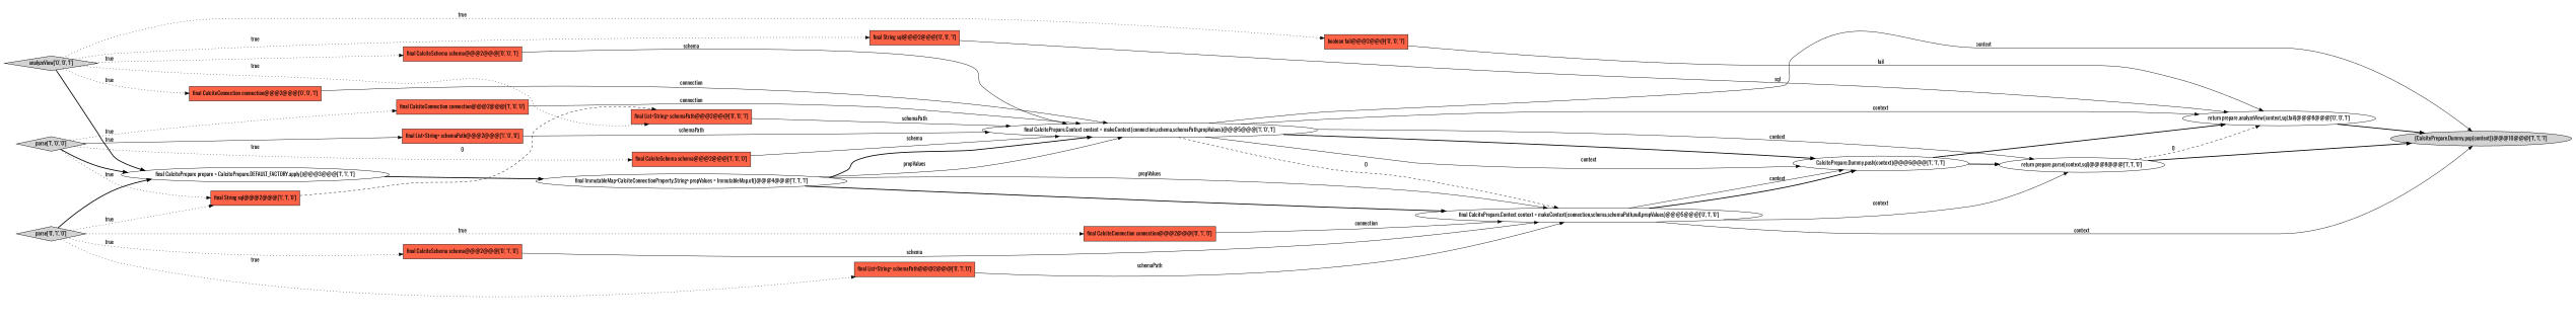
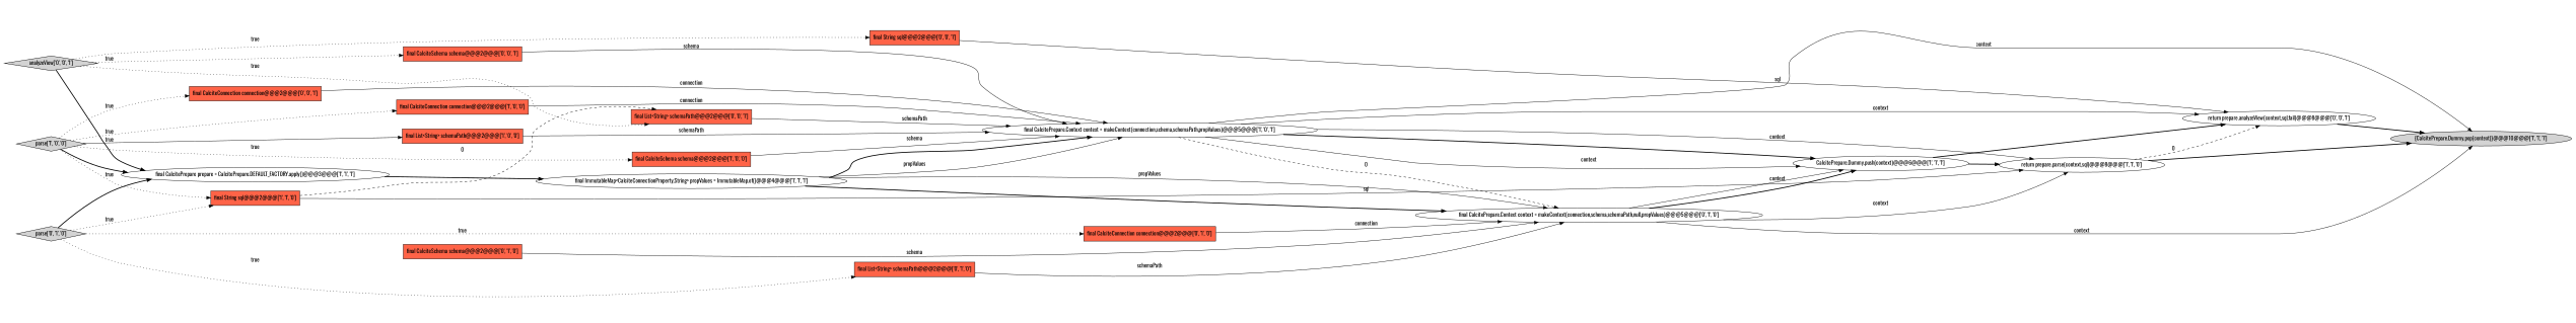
  digraph {
    fontname=Oswald
    rankdir=LR
    node [fillcolor=tomato fontname=Oswald shape=box style=filled]
    edge [fontname=Oswald style=solid]
    n1 [label="final CalciteSchema schema@@@2@@@['0', '1', '0']"]
    n2 [fillcolor=white label="final CalcitePrepare.Context context = makeContext(connection,schema,schemaPath,null,propValues)@@@5@@@['0', '1', '0']" shape=ellipse]
    n3 [fillcolor=white label="CalcitePrepare.Dummy.push(context)@@@6@@@['1', '1', '1']" shape=ellipse]
    n4 [fillcolor=white label="return prepare.parse(context,sql)@@@8@@@['1', '1', '0']" shape=ellipse]
    n5 [fillcolor=lightgray label="{CalcitePrepare.Dummy.pop(context)}@@@10@@@['1', '1', '1']" shape=ellipse]
    n6 [fillcolor=white label="final ImmutableMap<CalciteConnectionProperty,String> propValues = ImmutableMap.of()@@@4@@@['1', '1', '1']" shape=ellipse]
    n7 [fillcolor=white label="final CalcitePrepare.Context context = makeContext(connection,schema,schemaPath,propValues)@@@5@@@['1', '0', '1']" shape=ellipse]
    n8 [fillcolor=white label="return prepare.analyzeView(context,sql,fail)@@@8@@@['0', '0', '1']" shape=ellipse]
    n9 [label="final CalciteSchema schema@@@2@@@['0', '0', '1']"]
    n10 [fillcolor=white label="final CalcitePrepare prepare = CalcitePrepare.DEFAULT_FACTORY.apply()@@@3@@@['1', '1', '1']" shape=ellipse]
    n11 [label="final List<String> schemaPath@@@2@@@['1', '0', '0']"]
    n12 [fillcolor=lightgray label="analyzeView['0', '0', '1']" shape=diamond]
    n13 [label="final List<String> schemaPath@@@2@@@['0', '0', '1']"]
    n14 [label="final String sql@@@2@@@['0', '0', '1']"]
    n15 [label="final CalciteConnection connection@@@2@@@['0', '0', '1']"]
-   n16 [label="boolean fail@@@2@@@['0', '0', '1']"]
    n17 [fillcolor=lightgray label="parse['0', '1', '0']" shape=diamond]
    n18 [label="final List<String> schemaPath@@@2@@@['0', '1', '0']"]
    n19 [label="final CalciteConnection connection@@@2@@@['0', '1', '0']"]
    n20 [label="final String sql@@@2@@@['1', '1', '0']"]
    n21 [fillcolor=lightgray label="parse['1', '0', '0']" shape=diamond]
    n22 [label="final CalciteSchema schema@@@2@@@['1', '0', '0']"]
    n23 [label="final CalciteConnection connection@@@2@@@['1', '0', '0']"]
    n1 -> n2 [label=schema]
    n2 -> n3 [style=bold]
    n2 -> n3 [label=context]
    n2 -> n4 [label=context]
    n2 -> n5 [label=context]
    n3 -> n4 [style=bold]
    n3 -> n8 [style=bold]
    n4 -> n5 [style=bold]
    n4 -> n8 [label=0 style=dashed]
    n6 -> n2 [style=bold]
    n6 -> n2 [label=propValues]
    n6 -> n7 [label=propValues]
    n6 -> n7 [style=bold]
    n7 -> n2 [label=0 style=dashed]
    n7 -> n3 [style=bold]
    n7 -> n3 [label=context]
    n7 -> n4 [label=context]
    n7 -> n5 [label=context]
    n7 -> n8 [label=context]
    n8 -> n5 [style=bold]
    n9 -> n7 [label=schema]
    n10 -> n6 [style=bold]
    n11 -> n7 [label=schemaPath]
    n12 -> n9 [label=true style=dotted]
    n12 -> n10 [style=bold]
    n12 -> n13 [label=true style=dotted]
    n12 -> n14 [label=true style=dotted]
-   n12 -> n15 [label=true style=dotted]
-   n12 -> n16 [label=true style=dotted]
+   n21 -> n15 [label=true style=dotted]
    n13 -> n7 [label=schemaPath]
    n14 -> n8 [label=sql]
    n15 -> n7 [label=connection]
-   n16 -> n8 [label=fail]
-   n17 -> n1 [label=true style=dotted]
    n17 -> n10 [style=bold]
    n17 -> n18 [label=true style=dotted]
    n17 -> n19 [label=true style=dotted]
    n17 -> n20 [label=true style=dotted]
    n18 -> n2 [label=schemaPath]
    n19 -> n2 [label=connection]
+   n20 -> n4 [label=sql]
    n20 -> n13 [label=0 style=dashed]
    n21 -> n10 [style=bold]
    n21 -> n11 [label=true]
    n21 -> n20 [label=true style=dotted]
    n21 -> n22 [label=true style=dotted]
    n21 -> n23 [label=true style=dotted]
    n22 -> n7 [label=schema]
    n23 -> n7 [label=connection]
  }
